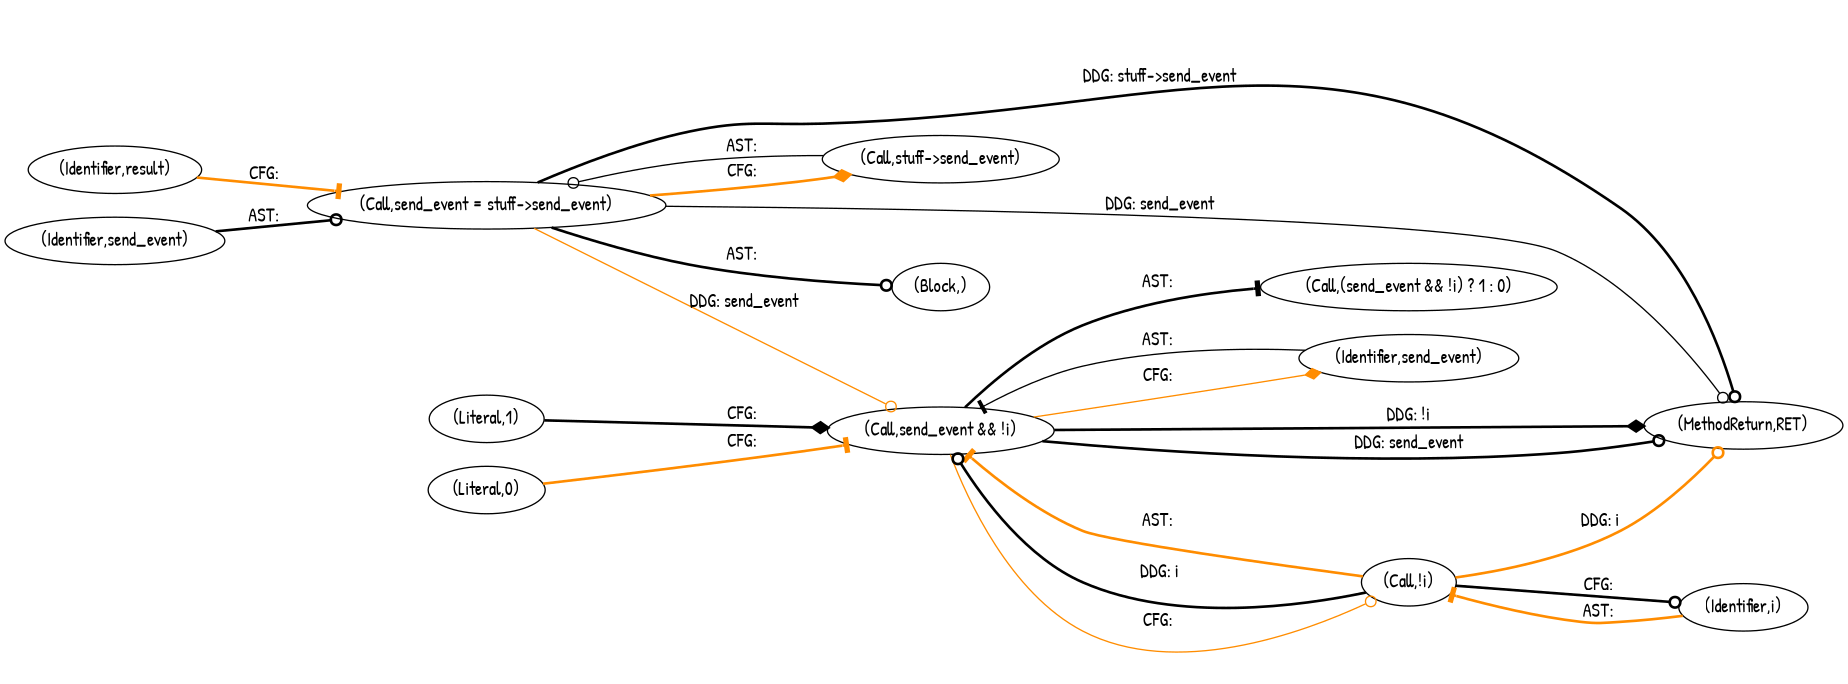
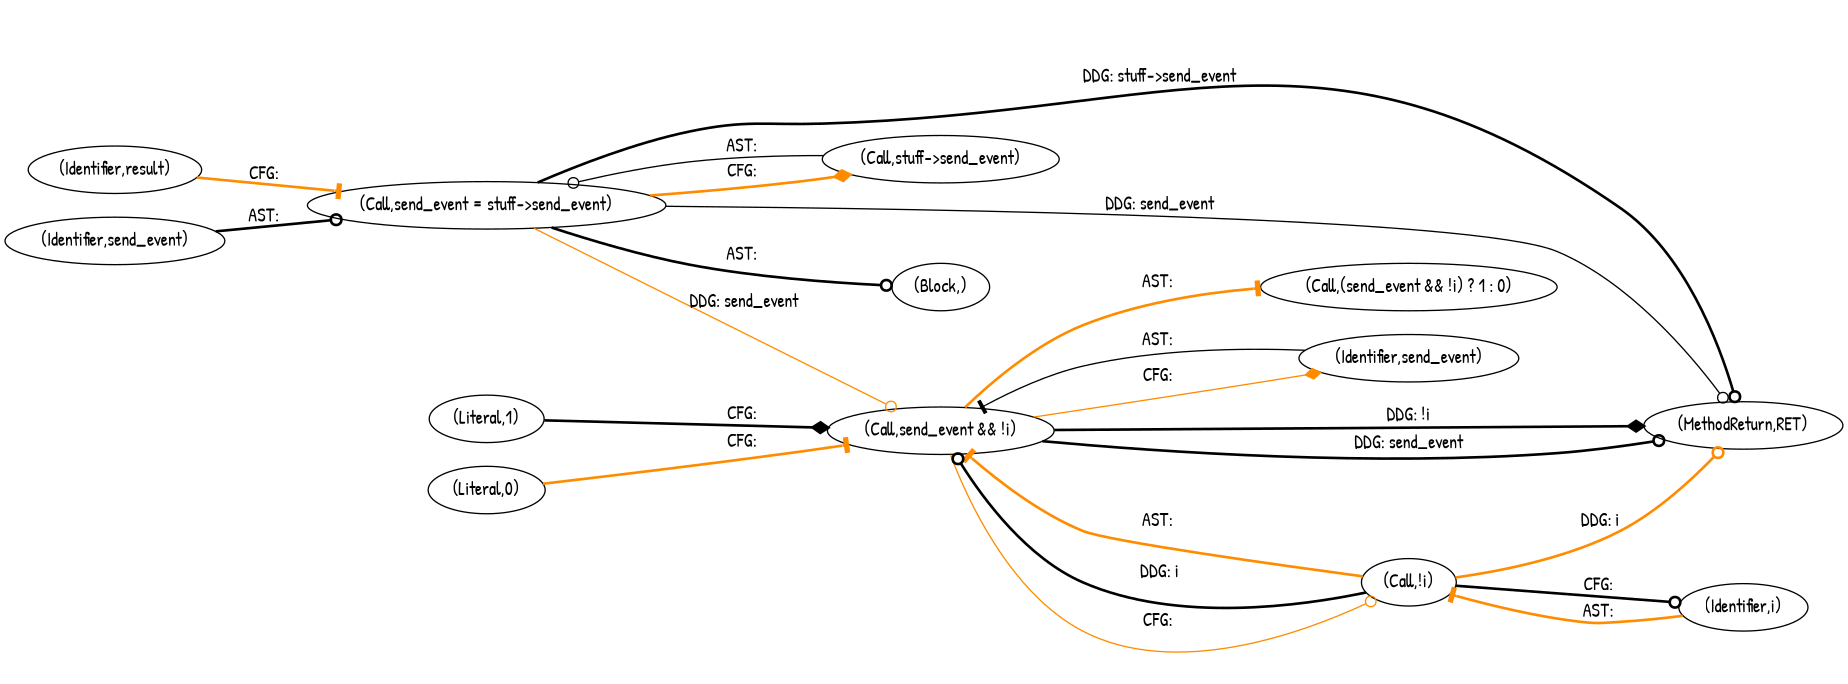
  digraph {
    fontname="Patrick Hand"
    rankdir=LR
    node [fontname="Patrick Hand"]
    edge [arrowhead=odot color=black fontname="Patrick Hand" style=bold]
    n1 [label="(Call,send_event && !i)"]
    n2 [label="(Call,!i)"]
    n3 [label="(MethodReturn,RET)"]
    n4 [label="(Identifier,send_event)"]
    n5 [label="(Call,(send_event && !i) ? 1 : 0)"]
    n6 [label="(Identifier,i)"]
    n7 [label="(Call,send_event = stuff->send_event)"]
    n8 [label="(Block,)"]
    n9 [label="(Call,stuff->send_event)"]
    n10 [label="(Identifier,result)"]
    n11 [label="(Identifier,send_event)"]
    n12 [label="(Literal,1)"]
    n13 [label="(Literal,0)"]
    n1 -> n2 [color=darkorange label="CFG: " style=solid]
    n1 -> n3 [arrowhead=diamond label="DDG: !i"]
    n1 -> n3 [label="DDG: send_event"]
    n1 -> n4 [arrowhead=diamond color=darkorange label="CFG: " style=solid]
-   n1 -> n5 [arrowhead=tee label="AST: "]
+   n1 -> n5 [arrowhead=tee color=darkorange label="AST: "]
    n2 -> n1 [arrowhead=tee color=darkorange label="AST: "]
    n2 -> n1 [label="DDG: i"]
    n2 -> n3 [color=darkorange label="DDG: i"]
    n2 -> n6 [label="CFG: "]
    n4 -> n1 [arrowhead=tee label="AST: " style=solid]
    n6 -> n2 [arrowhead=tee color=darkorange label="AST: "]
    n7 -> n1 [color=darkorange label="DDG: send_event" style=solid]
    n7 -> n3 [label="DDG: stuff->send_event"]
    n7 -> n3 [label="DDG: send_event" style=solid]
    n7 -> n8 [label="AST: "]
    n7 -> n9 [arrowhead=diamond color=darkorange label="CFG: "]
    n9 -> n7 [label="AST: " style=solid]
    n10 -> n7 [arrowhead=tee color=darkorange label="CFG: "]
    n11 -> n7 [label="AST: "]
    n12 -> n1 [arrowhead=diamond label="CFG: "]
    n13 -> n1 [arrowhead=tee color=darkorange label="CFG: "]
  }
